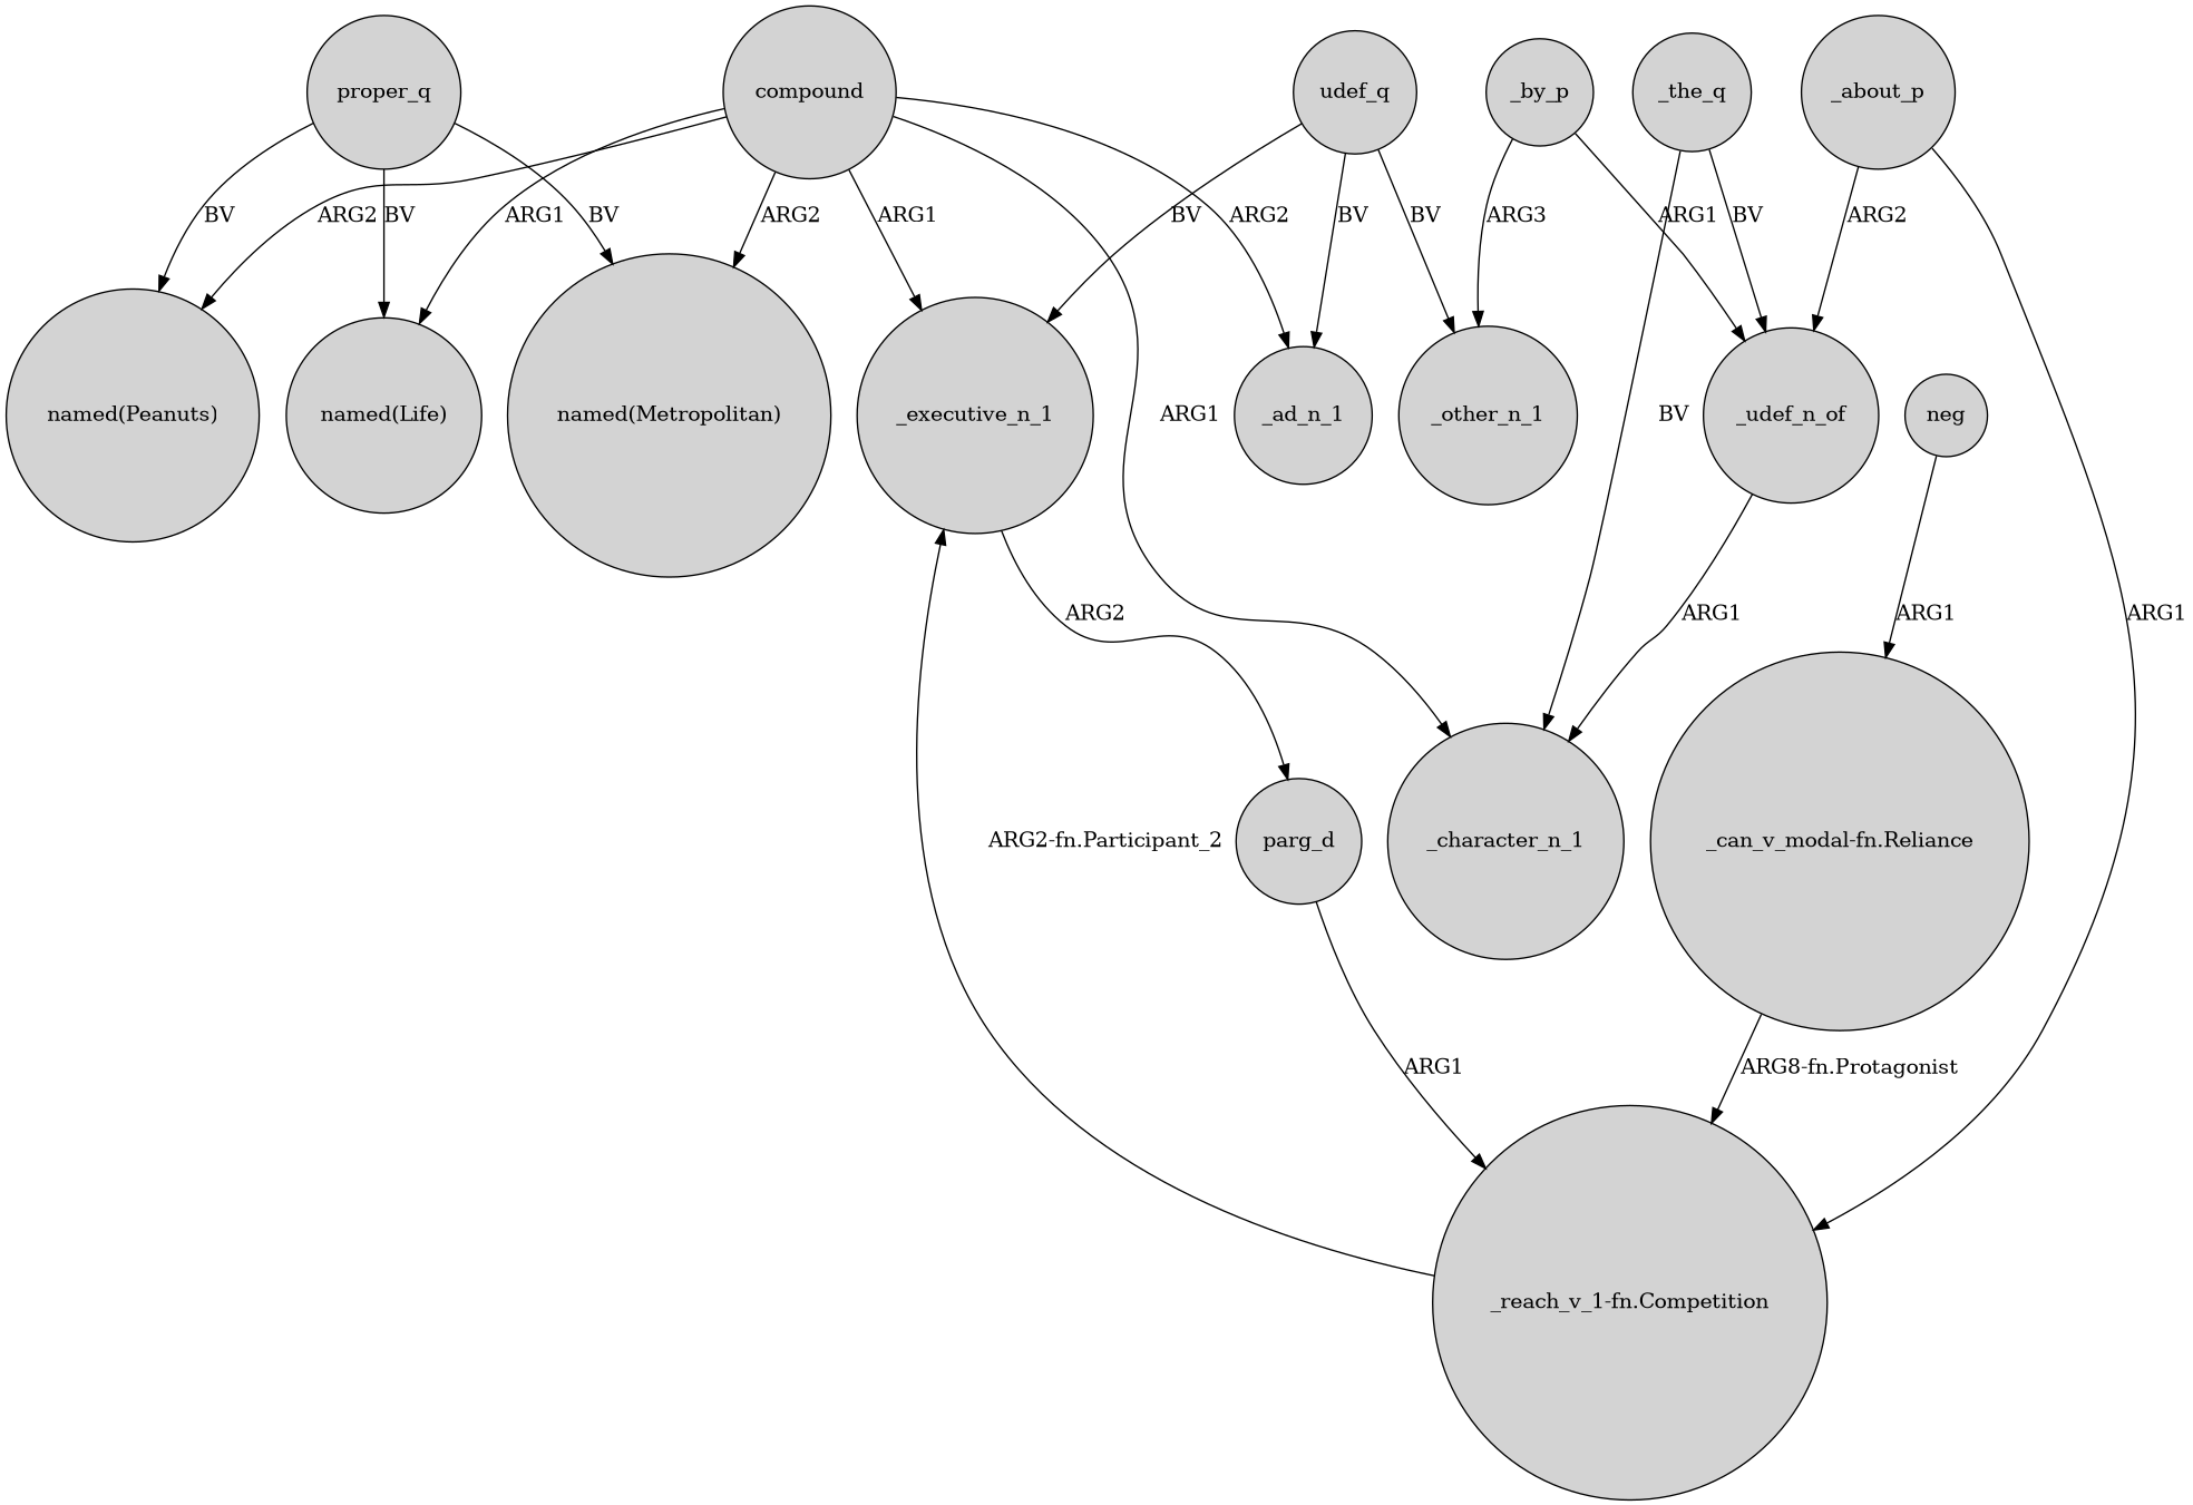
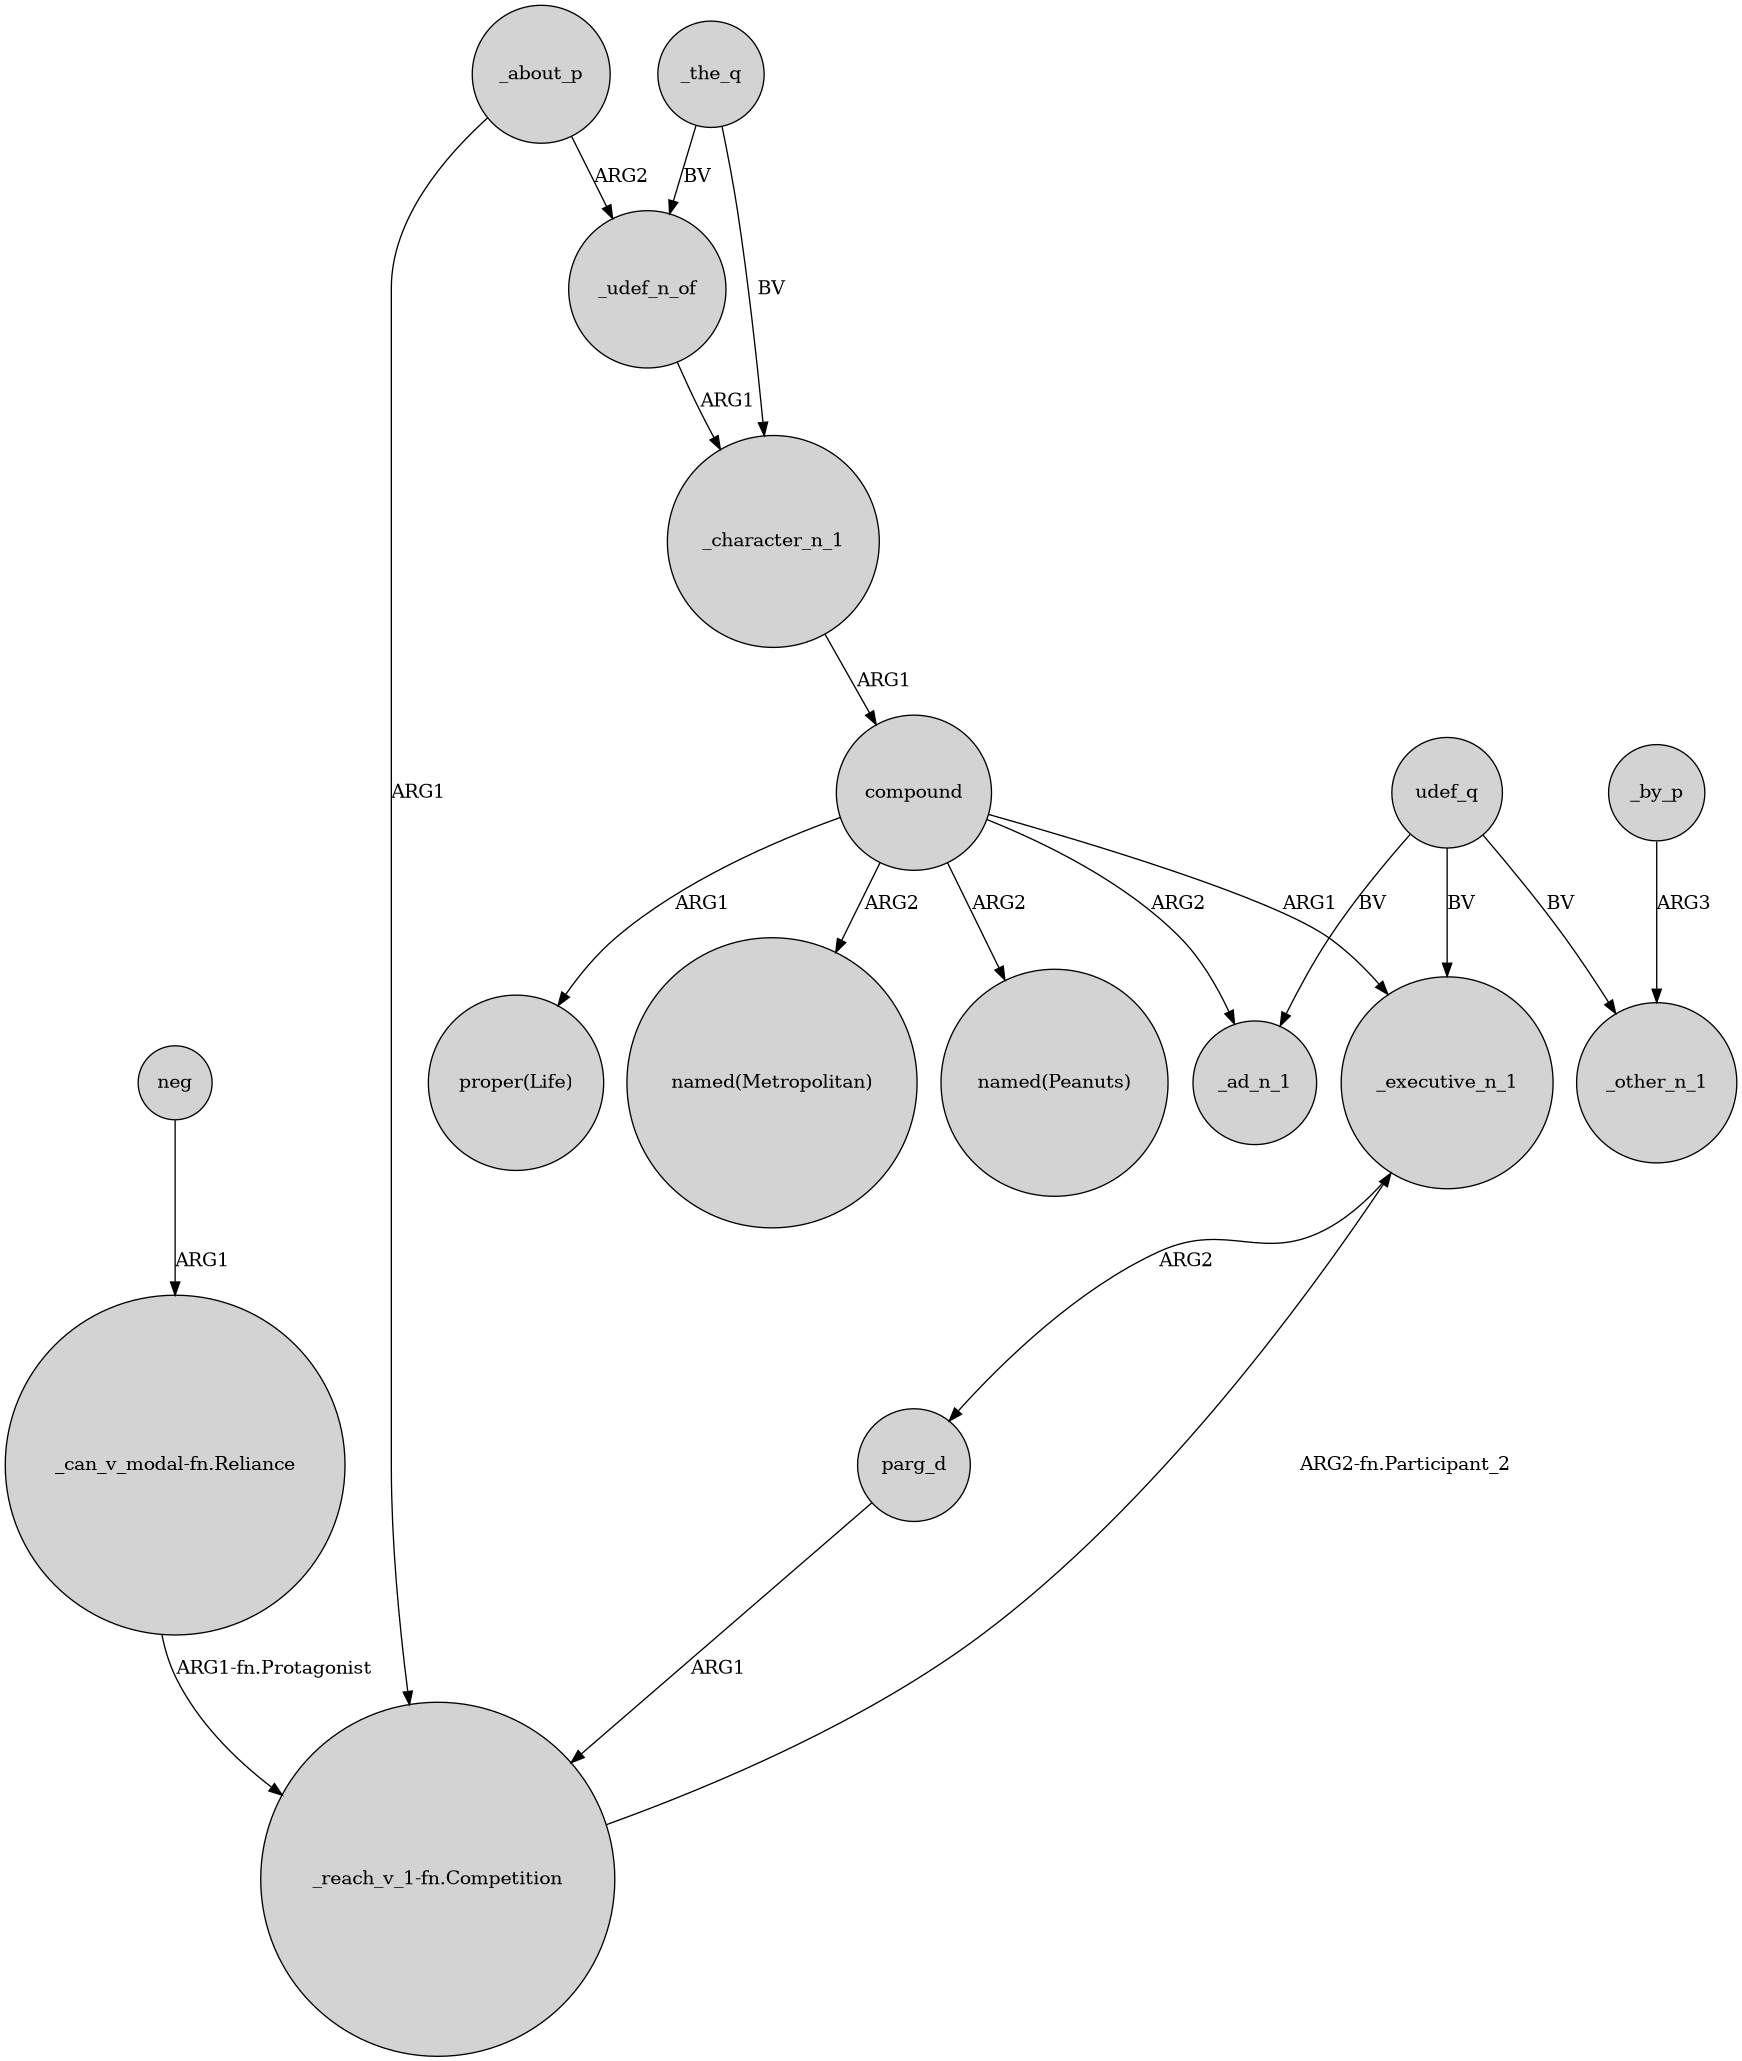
  digraph {
    node [shape=circle style=filled]
-   proper_q
-   "named(Life)"
+   "named(Life)" [label="proper(Life)"]
    "named(Metropolitan)"
    "named(Peanuts)"
    _by_p
    _other_n_1
    n7 [label=_udef_n_of]
    _character_n_1
    compound
    _executive_n_1
    _ad_n_1
    parg_d
    _the_q
    "_reach_v_1-fn.Competition"
    udef_q
    neg
    "_can_v_modal-fn.Reliance"
    _about_p
-   proper_q -> "named(Life)" [label=BV]
-   proper_q -> "named(Metropolitan)" [label=BV]
-   proper_q -> "named(Peanuts)" [label=BV]
    _by_p -> _other_n_1 [label=ARG3]
-   _by_p -> n7 [label=ARG1]
    n7 -> _character_n_1 [label=ARG1]
    compound -> "named(Life)" [label=ARG1]
    compound -> "named(Metropolitan)" [label=ARG2]
    compound -> "named(Peanuts)" [label=ARG2]
-   compound -> _character_n_1 [label=ARG1]
+   _character_n_1 -> compound [label=ARG1]
    compound -> _executive_n_1 [label=ARG1]
    compound -> _ad_n_1 [label=ARG2]
    _executive_n_1 -> parg_d [label=ARG2]
    parg_d -> "_reach_v_1-fn.Competition" [label=ARG1]
    _the_q -> n7 [label=BV]
    _the_q -> _character_n_1 [label=BV]
    "_reach_v_1-fn.Competition" -> _executive_n_1 [label="ARG2-fn.Participant_2"]
    udef_q -> _other_n_1 [label=BV]
    udef_q -> _executive_n_1 [label=BV]
    udef_q -> _ad_n_1 [label=BV]
    neg -> "_can_v_modal-fn.Reliance" [label=ARG1]
-   "_can_v_modal-fn.Reliance" -> "_reach_v_1-fn.Competition" [label="ARG8-fn.Protagonist"]
+   "_can_v_modal-fn.Reliance" -> "_reach_v_1-fn.Competition" [label="ARG1-fn.Protagonist"]
    _about_p -> n7 [label=ARG2]
    _about_p -> "_reach_v_1-fn.Competition" [label=ARG1]
  }
